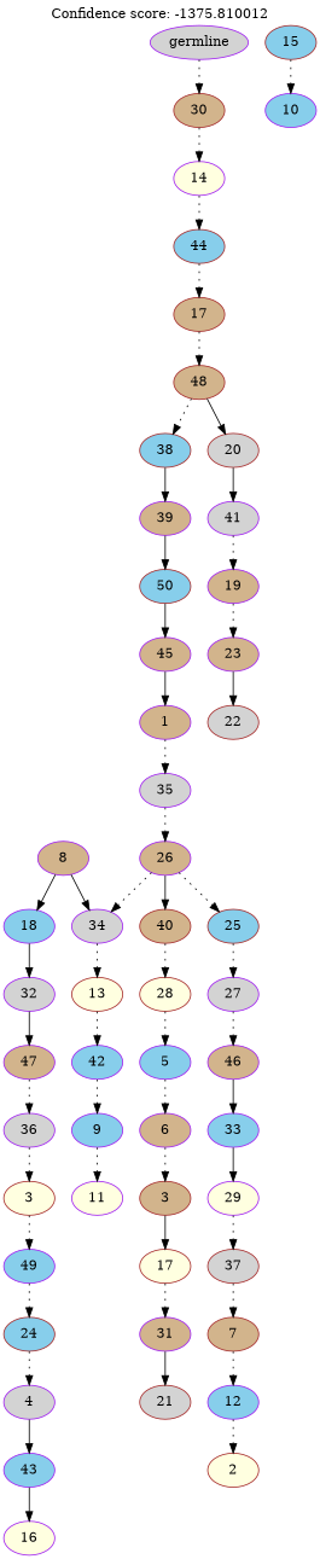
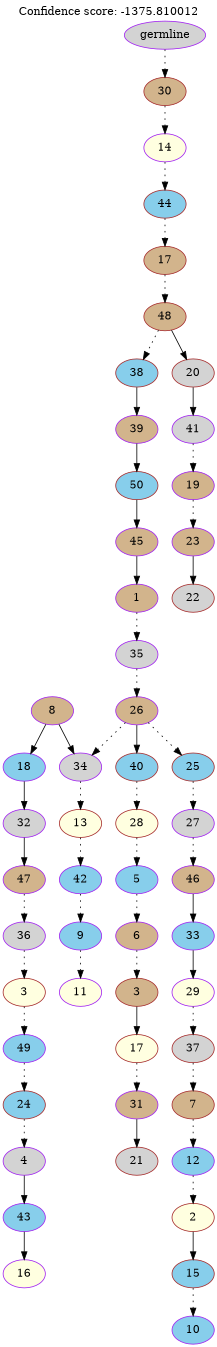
  digraph {
    label="Confidence score: -1375.810012"
    labelloc=t
    node [color=purple fillcolor=tan style=filled]
    edge [style=dotted]
    n1 [label=31]
    n2 [color=brown fillcolor=lightgrey label=21]
    n3 [color=brown fillcolor=lightyellow label=17]
    n4 [color=brown label=3]
    n5 [label=6]
    n6 [fillcolor=skyblue label=5]
    n7 [color=brown fillcolor=lightyellow label=28]
-   n8 [color=brown label=40]
+   n8 [color=brown fillcolor=skyblue label=40]
    n9 [fillcolor=skyblue label=43]
    n10 [fillcolor=lightyellow label=16]
    n11 [fillcolor=lightgrey label=4]
    n12 [color=brown fillcolor=skyblue label=24]
    n13 [fillcolor=skyblue label=49]
    n14 [color=brown fillcolor=lightyellow label=3]
    n15 [fillcolor=lightgrey label=36]
    n16 [label=47]
    n17 [fillcolor=lightgrey label=32]
    n18 [fillcolor=skyblue label=18]
    n19 [label=8]
    n20 [fillcolor=lightgrey label=34]
    n21 [fillcolor=skyblue label=9]
    n22 [fillcolor=lightyellow label=11]
    n23 [fillcolor=skyblue label=42]
    n24 [color=brown fillcolor=lightyellow label=13]
    n25 [color=brown fillcolor=skyblue label=15]
    n26 [fillcolor=skyblue label=10]
    n27 [color=brown fillcolor=lightyellow label=2]
    n28 [fillcolor=skyblue label=12]
    n29 [color=brown label=7]
    n30 [color=brown fillcolor=lightgrey label=37]
    n31 [fillcolor=lightyellow label=29]
    n32 [fillcolor=skyblue label=33]
    n33 [label=46]
    n34 [fillcolor=lightgrey label=27]
    n35 [color=brown fillcolor=skyblue label=25]
    n36 [label=26]
    n37 [fillcolor=lightgrey label=35]
    n38 [label=1]
    n39 [label=45]
    n40 [color=brown fillcolor=skyblue label=50]
    n41 [label=39]
    n42 [color=brown fillcolor=skyblue label=38]
    n43 [label=23]
    n44 [color=brown fillcolor=lightgrey label=22]
    n45 [label=19]
    n46 [fillcolor=lightgrey label=41]
    n47 [color=brown fillcolor=lightgrey label=20]
    n48 [color=brown label=48]
    n49 [color=brown label=17]
    n50 [color=brown fillcolor=skyblue label=44]
    n51 [fillcolor=lightyellow label=14]
    n52 [color=brown label=30]
    n53 [fillcolor=lightgrey label=germline]
    n1 -> n2 [style=solid]
    n3 -> n1
    n4 -> n3 [style=solid]
    n5 -> n4
    n6 -> n5
    n7 -> n6
    n8 -> n7
    n9 -> n10 [style=solid]
    n11 -> n9 [style=solid]
    n12 -> n11
    n13 -> n12
    n14 -> n13
    n15 -> n14
    n16 -> n15
    n17 -> n16 [style=solid]
    n18 -> n17 [style=solid]
    n19 -> n18 [style=solid]
    n19 -> n20 [style=solid]
    n20 -> n24
    n21 -> n22
    n23 -> n21
    n24 -> n23
    n25 -> n26
+   n27 -> n25 [style=solid]
    n28 -> n27
    n29 -> n28
    n30 -> n29
    n31 -> n30
    n32 -> n31 [style=solid]
    n33 -> n32 [style=solid]
    n34 -> n33
    n35 -> n34
    n36 -> n8 [style=solid]
    n36 -> n20
    n36 -> n35
    n37 -> n36
    n38 -> n37
    n39 -> n38 [style=solid]
    n40 -> n39 [style=solid]
    n41 -> n40 [style=solid]
    n42 -> n41 [style=solid]
    n43 -> n44 [style=solid]
    n45 -> n43
    n46 -> n45
    n47 -> n46 [style=solid]
    n48 -> n42
    n48 -> n47 [style=solid]
    n49 -> n48
    n50 -> n49
    n51 -> n50
    n52 -> n51
    n53 -> n52
  }
